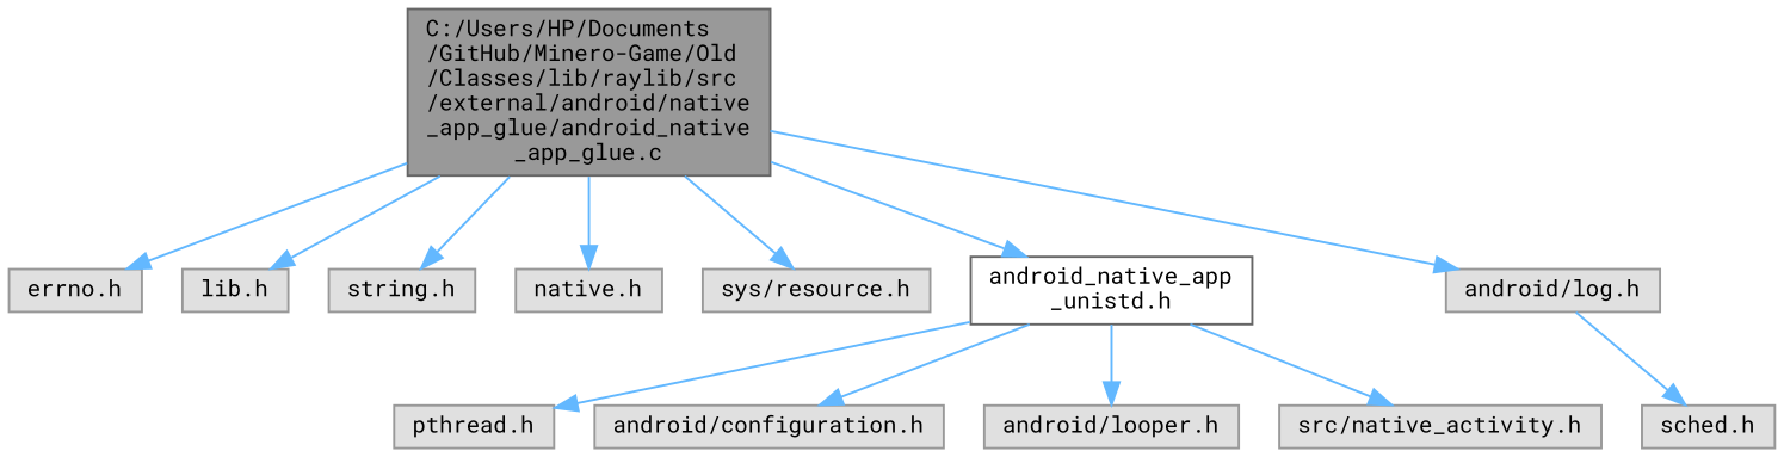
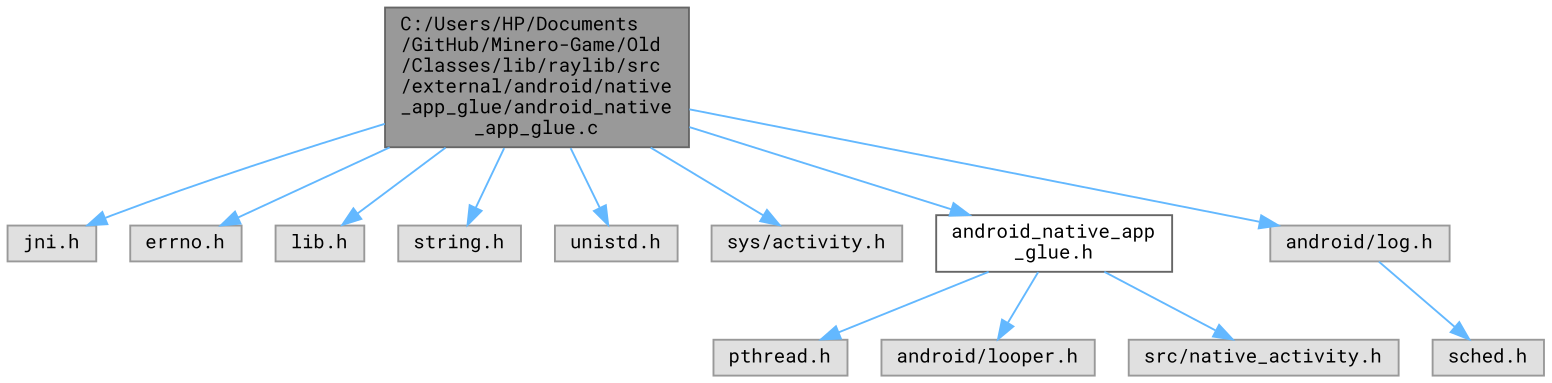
  digraph {
    fontname="Roboto Mono"
    node [color=grey60 fillcolor="#E0E0E0" fontname="Roboto Mono" fontsize=10 shape=box style=filled]
    edge [color=steelblue1 fontname="Roboto Mono" fontsize=10 labelfontname=Helvetica labelfontsize=10 style=solid]
    n1 [color=gray40 fillcolor=grey60 fontcolor=black height=0.2 label="C:/Users/HP/Documents\l/GitHub/Minero-Game/Old\l/Classes/lib/raylib/src\l/external/android/native\l_app_glue/android_native\l_app_glue.c" width=0.4]
+   n2 [height=0.2 label="jni.h" width=0.4]
    n3 [height=0.2 label="errno.h" width=0.4]
    n4 [height=0.2 label="lib.h" width=0.4]
    n5 [height=0.2 label="string.h" width=0.4]
-   n6 [height=0.2 label="native.h" width=0.4]
-   n7 [height=0.2 label="sys/resource.h" width=0.4]
-   n8 [color=grey40 fillcolor=white height=0.2 label="android_native_app\l_unistd.h" width=0.4]
+   n6 [height=0.2 label="unistd.h" width=0.4]
+   n7 [height=0.2 label="sys/activity.h" width=0.4]
+   n8 [color=grey40 fillcolor=white height=0.2 label="android_native_app\l_glue.h" width=0.4]
    n9 [height=0.2 label="android/log.h" width=0.4]
    n10 [height=0.2 label="pthread.h" width=0.4]
-   n11 [height=0.2 label="android/configuration.h" width=0.4]
    n12 [height=0.2 label="android/looper.h" width=0.4]
    n13 [height=0.2 label="src/native_activity.h" width=0.4]
    n14 [height=0.2 label="sched.h" width=0.4]
+   n1 -> n2
    n1 -> n3
    n1 -> n4
    n1 -> n5
    n1 -> n6
    n1 -> n7
    n1 -> n8
    n1 -> n9
    n8 -> n10
-   n8 -> n11
    n8 -> n12
    n8 -> n13
    n9 -> n14
  }
